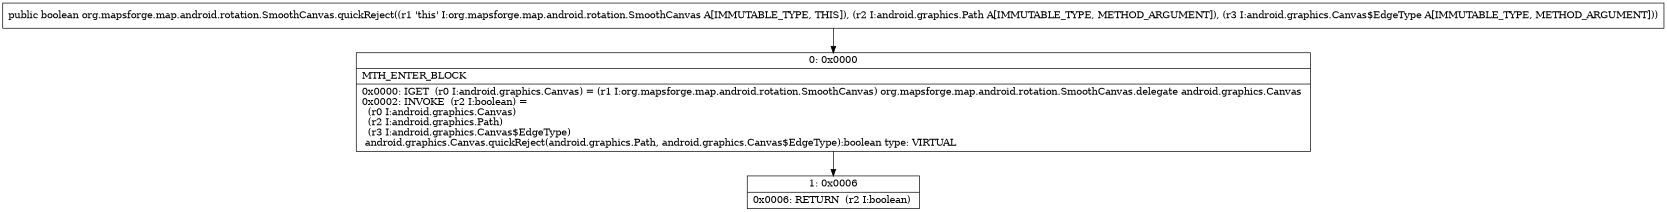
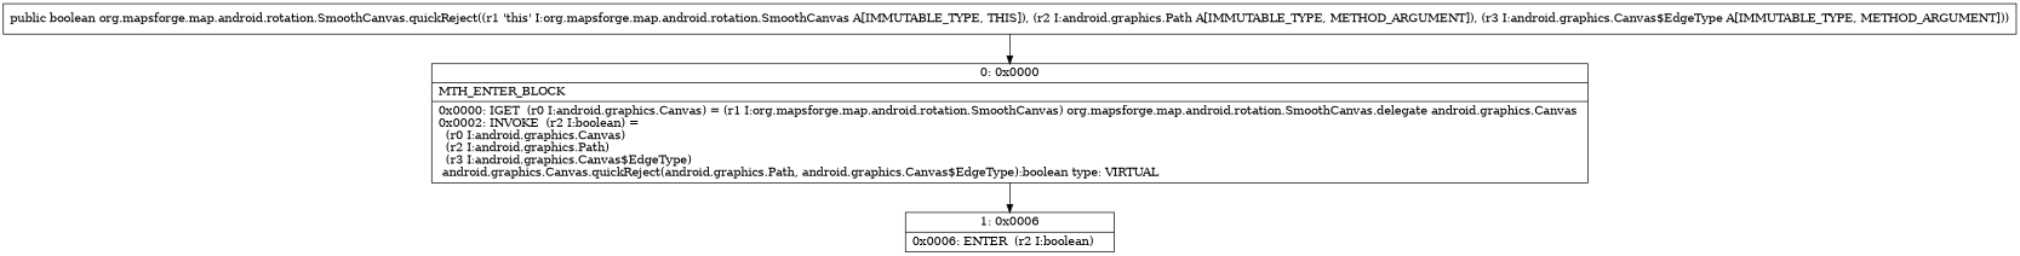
  digraph {
    node [shape=record]
    n1 [label="{0\:\ 0x0000|MTH_ENTER_BLOCK\l|0x0000: IGET  (r0 I:android.graphics.Canvas) = (r1 I:org.mapsforge.map.android.rotation.SmoothCanvas) org.mapsforge.map.android.rotation.SmoothCanvas.delegate android.graphics.Canvas \l0x0002: INVOKE  (r2 I:boolean) = \l  (r0 I:android.graphics.Canvas)\l  (r2 I:android.graphics.Path)\l  (r3 I:android.graphics.Canvas$EdgeType)\l android.graphics.Canvas.quickReject(android.graphics.Path, android.graphics.Canvas$EdgeType):boolean type: VIRTUAL \l}"]
-   n2 [label="{1\:\ 0x0006|0x0006: RETURN  (r2 I:boolean) \l}"]
+   n2 [label="{1\:\ 0x0006|0x0006: ENTER  (r2 I:boolean) \l}"]
    n3 [label="{public boolean org.mapsforge.map.android.rotation.SmoothCanvas.quickReject((r1 'this' I:org.mapsforge.map.android.rotation.SmoothCanvas A[IMMUTABLE_TYPE, THIS]), (r2 I:android.graphics.Path A[IMMUTABLE_TYPE, METHOD_ARGUMENT]), (r3 I:android.graphics.Canvas$EdgeType A[IMMUTABLE_TYPE, METHOD_ARGUMENT])) }"]
    n1 -> n2
    n3 -> n1
  }
